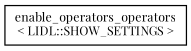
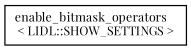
  digraph {
    rankdir=LR
    fontname="Playfair Display"
-   n1 [color=black fillcolor=white fontname="Playfair Display" fontsize=10 height=0.2 label="enable_operators_operators\l\< LIDL::SHOW_SETTINGS \>" shape=record style=filled width=0.4]
+   n1 [color=black fillcolor=white fontname="Playfair Display" fontsize=10 height=0.2 label="enable_bitmask_operators\l\< LIDL::SHOW_SETTINGS \>" shape=record style=filled width=0.4]
  }
